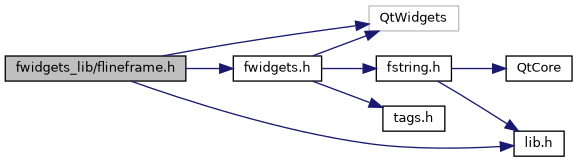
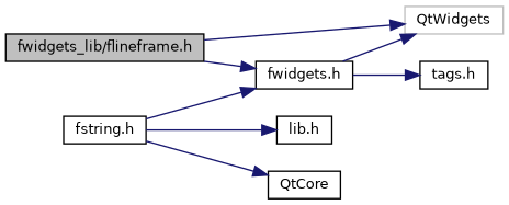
  digraph {
    rankdir=LR
    node [color=black fillcolor=white fontname=Helvetica fontsize=10 shape=record style=filled]
    edge [color=midnightblue fontname=Helvetica fontsize=10 labelfontname=Helvetica labelfontsize=10 style=solid]
    n1 [fillcolor=grey75 fontcolor=black height=0.2 label="fwidgets_lib/flineframe.h" width=0.4]
    n2 [height=0.2 label="fwidgets.h" width=0.4]
    n3 [height=0.2 label="lib.h" width=0.4]
    n4 [color=grey75 height=0.2 label=QtWidgets width=0.4]
    n5 [height=0.2 label="fstring.h" width=0.4]
    n6 [height=0.2 label="tags.h" width=0.4]
    n7 [height=0.2 label=QtCore width=0.4]
    n1 -> n2
-   n1 -> n3
    n1 -> n4
    n2 -> n4
-   n2 -> n5
+   n5 -> n2
    n2 -> n6
    n5 -> n3
    n5 -> n7
  }
